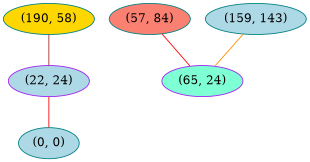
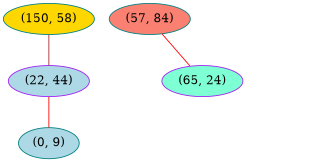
  graph {
    node [color=teal fillcolor=lightblue style=filled]
    edge [color=red weight=1]
-   "(150, 58)" [fillcolor=gold label="(190, 58)"]
-   "(22, 44)" [color=purple label="(22, 24)"]
-   "(0, 0)"
+   "(150, 58)" [fillcolor=gold]
+   "(22, 44)" [color=purple]
+   "(0, 0)" [label="(0, 9)"]
    "(57, 84)" [fillcolor=salmon]
    n5 [color=purple fillcolor=aquamarine label="(65, 24)"]
-   "(159, 143)"
    "(150, 58)" -- "(22, 44)" [color=brown]
    "(22, 44)" -- "(0, 0)" [weight=4]
    "(57, 84)" -- n5
-   "(159, 143)" -- n5 [color=darkorange]
  }
